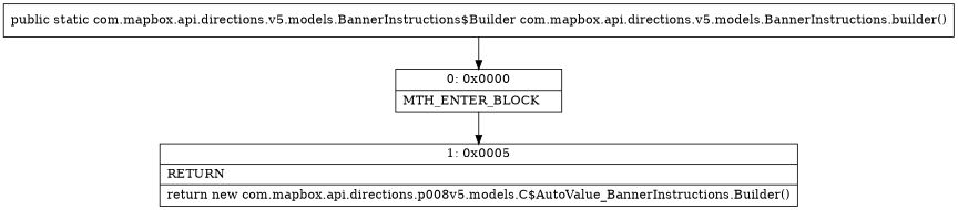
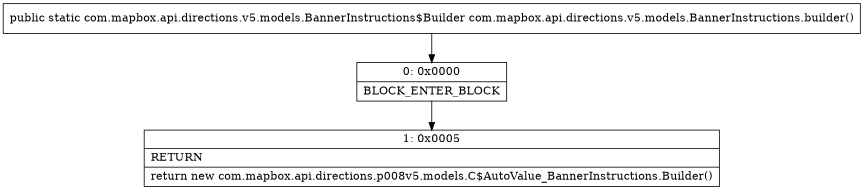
  digraph {
    node [shape=record]
-   n1 [label="{0\:\ 0x0000|MTH_ENTER_BLOCK\l}"]
+   n1 [label="{0\:\ 0x0000|BLOCK_ENTER_BLOCK\l}"]
    n2 [label="{1\:\ 0x0005|RETURN\l|return new com.mapbox.api.directions.p008v5.models.C$AutoValue_BannerInstructions.Builder()\l}"]
    n3 [label="{public static com.mapbox.api.directions.v5.models.BannerInstructions$Builder com.mapbox.api.directions.v5.models.BannerInstructions.builder() }"]
    n1 -> n2
    n3 -> n1
  }
